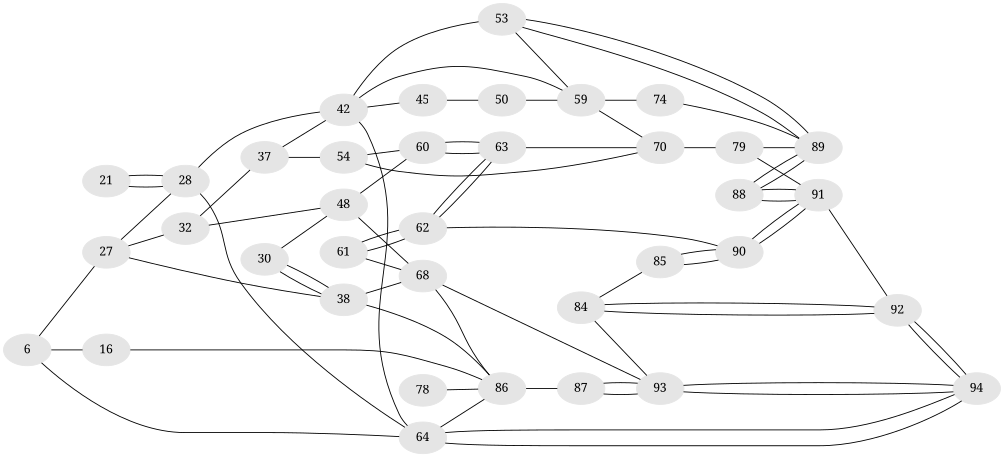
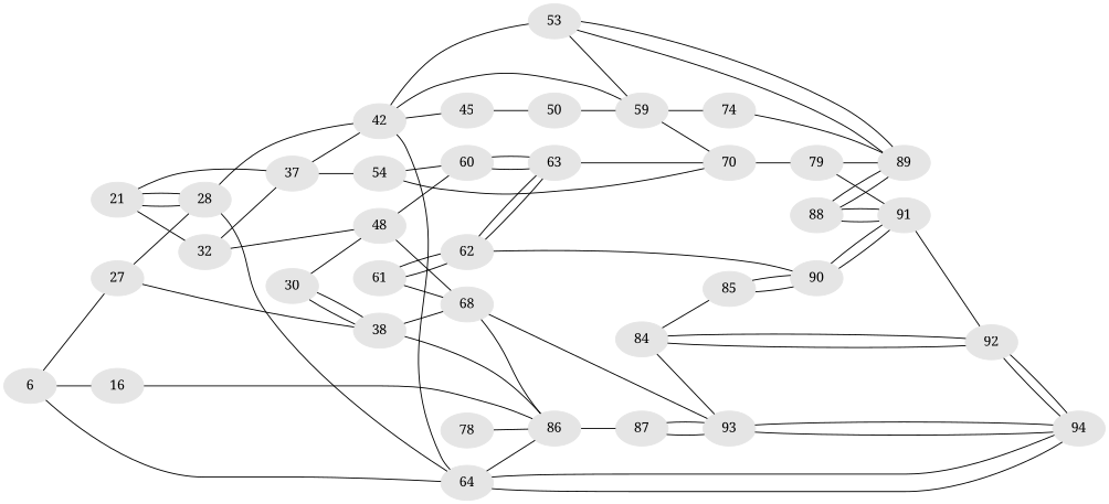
  graph {
    fontname="Noto Serif"
    rankdir=LR
    node [color=gray90 fontname="Noto Serif" style=filled]
    edge [fontname="Noto Serif"]
    6 [super="+1+3"]
    16 [super="+11"]
    27 [super="+17+8"]
    64 [super="+4+10"]
    86 [super="+65+66+69"]
    28 [super="+14+15"]
    32 [super="+29+18"]
    38 [super="+26"]
    94
    87
    21
    37 [super="+33"]
    42 [super="+35+41"]
    54 [super="+40+39"]
    48 [super="+31"]
    68 [super="+67+58"]
    45 [super="+44"]
    53 [super="+12"]
    59 [super="+51+52+56"]
    30
    60 [super="+49"]
    70 [super="+55"]
    93 [super="+83+82"]
    50 [super="+47"]
    89 [super="+73+80"]
    74
    63
    79 [super="+77+71"]
    61
    62
    90 [super="+81+76+75"]
    91
    78
    84
    85
    92
    88
    6 -- 16 [weight=3]
    6 -- 27
    6 -- 64
    16 -- 86
    27 -- 28
-   27 -- 32 [weight=2]
+   21 -- 32 [weight=2]
    27 -- 38 [weight=2]
    64 -- 86
    64 -- 94
    64 -- 94
    86 -- 87
    28 -- 64
    28 -- 42 [weight=2]
    32 -- 37 [weight=2]
    32 -- 48
    38 -- 86
    38 -- 68
    87 -- 93 [weight=2]
    87 -- 93
    21 -- 28 [weight=2]
    21 -- 28
+   21 -- 37
    37 -- 42
    37 -- 54 [weight=2]
    42 -- 64 [weight=3]
    42 -- 45 [weight=2]
    42 -- 53
    42 -- 59
    54 -- 60 [weight=2]
    54 -- 70
    48 -- 68
    48 -- 60
    68 -- 86
    68 -- 93
    45 -- 50 [weight=2]
    53 -- 59
    53 -- 89
    53 -- 89
    59 -- 70
    59 -- 74 [weight=2]
    30 -- 38 [weight=2]
    30 -- 38
    30 -- 48
    60 -- 63
    60 -- 63
    70 -- 79
    93 -- 94
    93 -- 94
    50 -- 59 [weight=2]
    74 -- 89
    63 -- 70
    79 -- 89 [weight=2]
    79 -- 91 [weight=2]
    61 -- 68 [weight=2]
    61 -- 62
    61 -- 62
    62 -- 63
    62 -- 63
    62 -- 90
    90 -- 91
    90 -- 91
    91 -- 92
    78 -- 86 [weight=3]
    84 -- 93
    84 -- 85
    84 -- 92
    84 -- 92
    85 -- 90 [weight=2]
    85 -- 90
    92 -- 94
    92 -- 94
    88 -- 89 [weight=2]
    88 -- 89
    88 -- 91
    88 -- 91
  }
